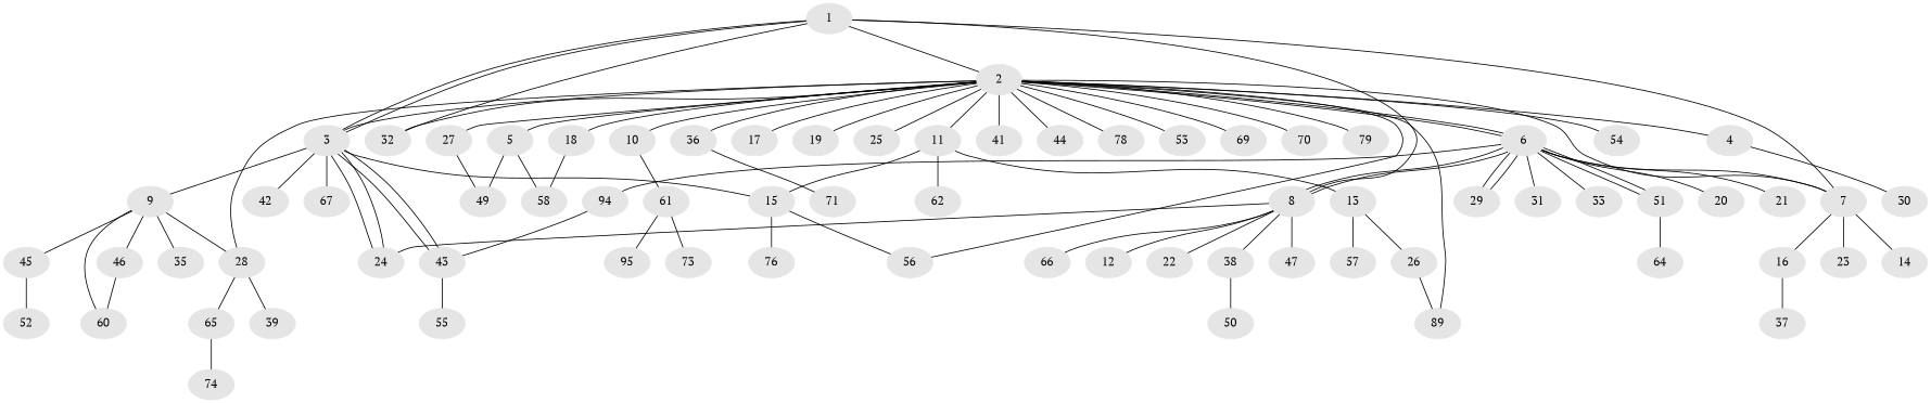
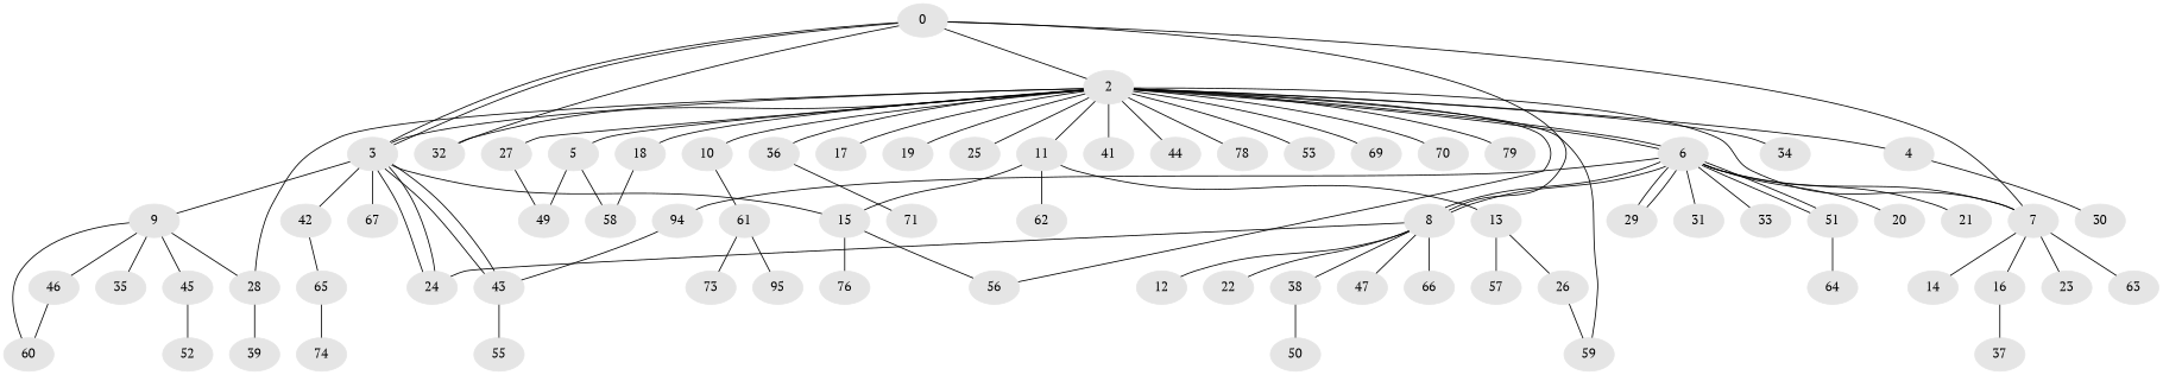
  graph {
    fontname="PT Serif"
    node [color=gray90 fontname="PT Serif" style=filled]
    edge [fontname="PT Serif"]
-   1
+   1 [label=0]
    2
    3
    8
    32
    7
-   54
+   54 [label=34]
    4
    5
    6
    10
    11
    17
    18
    19
    25
    27
    28
    36
    41
    44
    n22 [label=78]
    53
    56
    69
    70
    n27 [label=79]
-   59 [label=89]
+   59
    9
    15
    24
    42
    43
    67
    12
    22
    38
    47
    66
    30
    49
    58
    20
    21
    29
    31
    33
    n48 [label=94]
    51
    14
    16
    23
+   63
    61
    13
    62
    26
    39
    65
    71
    35
    45
    46
    60
    76
    55
    64
    37
    50
    52
    73
    n72 [label=95]
    57
    74
    1 -- 2
    1 -- 3
    1 -- 3
    1 -- 8
    1 -- 32
    1 -- 7
    2 -- 3
    2 -- 32
    2 -- 7
    2 -- 54
    2 -- 4
    2 -- 5
    2 -- 6
    2 -- 6
    2 -- 10
    2 -- 11
    2 -- 17
    2 -- 18
    2 -- 19
    2 -- 25
    2 -- 27
    2 -- 28
    2 -- 36
    2 -- 41
    2 -- 44
    2 -- n22
    2 -- 53
    2 -- 56
    2 -- 69
    2 -- 70
    2 -- n27
    2 -- 59
    3 -- 9
    3 -- 15
    3 -- 24
    3 -- 24
    3 -- 42
    3 -- 43
    3 -- 43
    3 -- 67
    8 -- 24
    8 -- 12
    8 -- 22
    8 -- 38
    8 -- 47
    8 -- 66
    7 -- 14
    7 -- 16
    7 -- 23
+   7 -- 63
    4 -- 30
    5 -- 49
    5 -- 58
    6 -- 8
    6 -- 8
    6 -- 7
    6 -- 20
    6 -- 21
    6 -- 29
    6 -- 29
    6 -- 31
    6 -- 33
    6 -- n48
    6 -- 51
    6 -- 51
    10 -- 61
    11 -- 15
    11 -- 13
    11 -- 62
    18 -- 58
    27 -- 49
    28 -- 39
-   28 -- 65
+   42 -- 65
    36 -- 71
    9 -- 28
    9 -- 35
    9 -- 45
    9 -- 46
    9 -- 60
    15 -- 56
    15 -- 76
    43 -- 55
    38 -- 50
    n48 -- 43
    51 -- 64
    16 -- 37
    61 -- 73
    61 -- n72
    13 -- 26
    13 -- 57
    26 -- 59
    65 -- 74
    45 -- 52
    46 -- 60
  }
